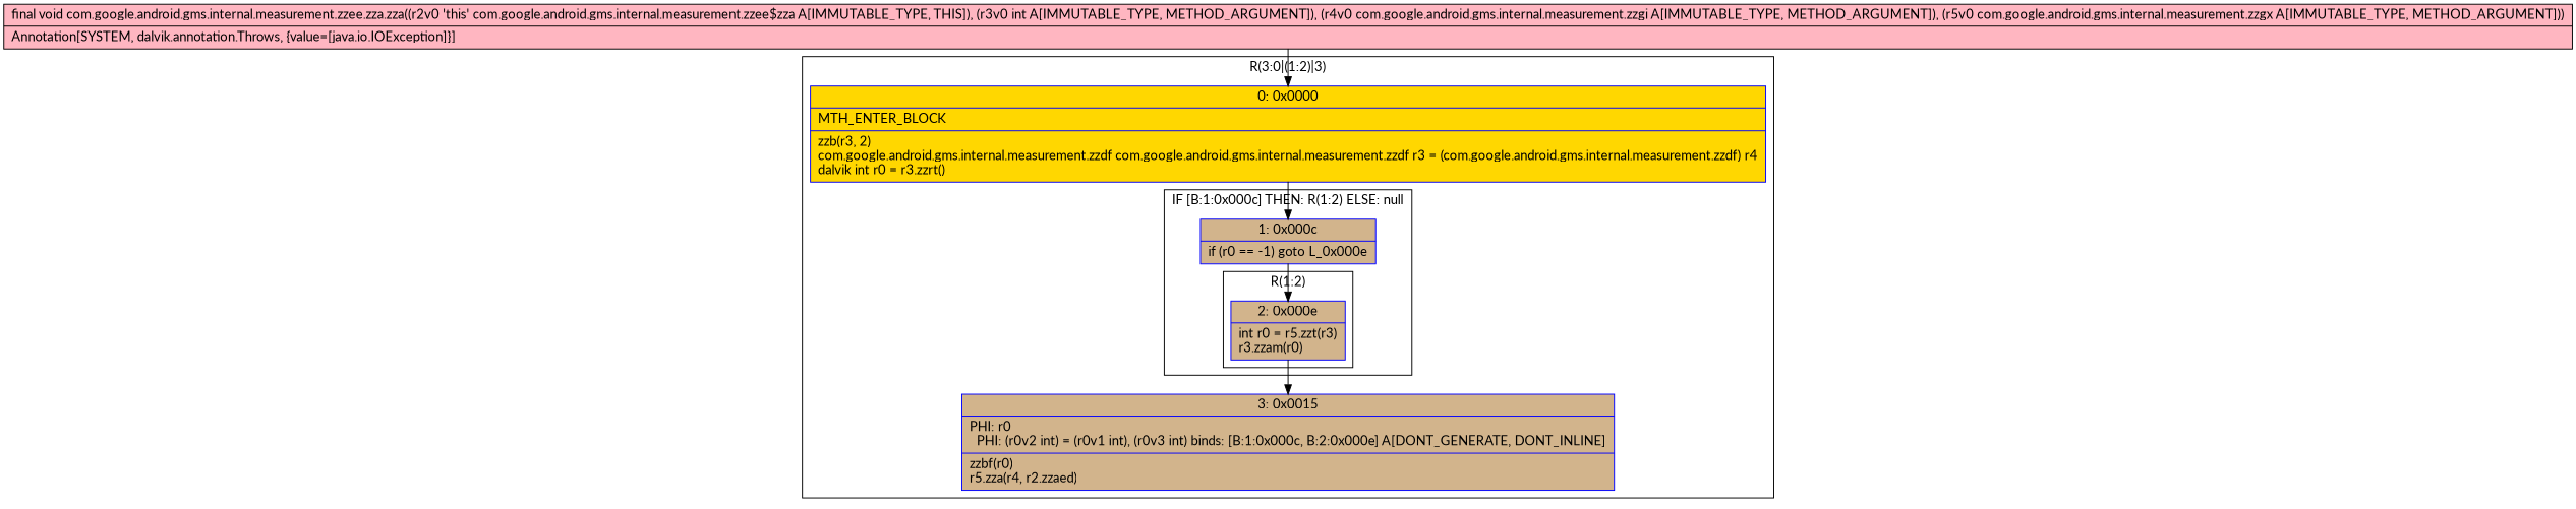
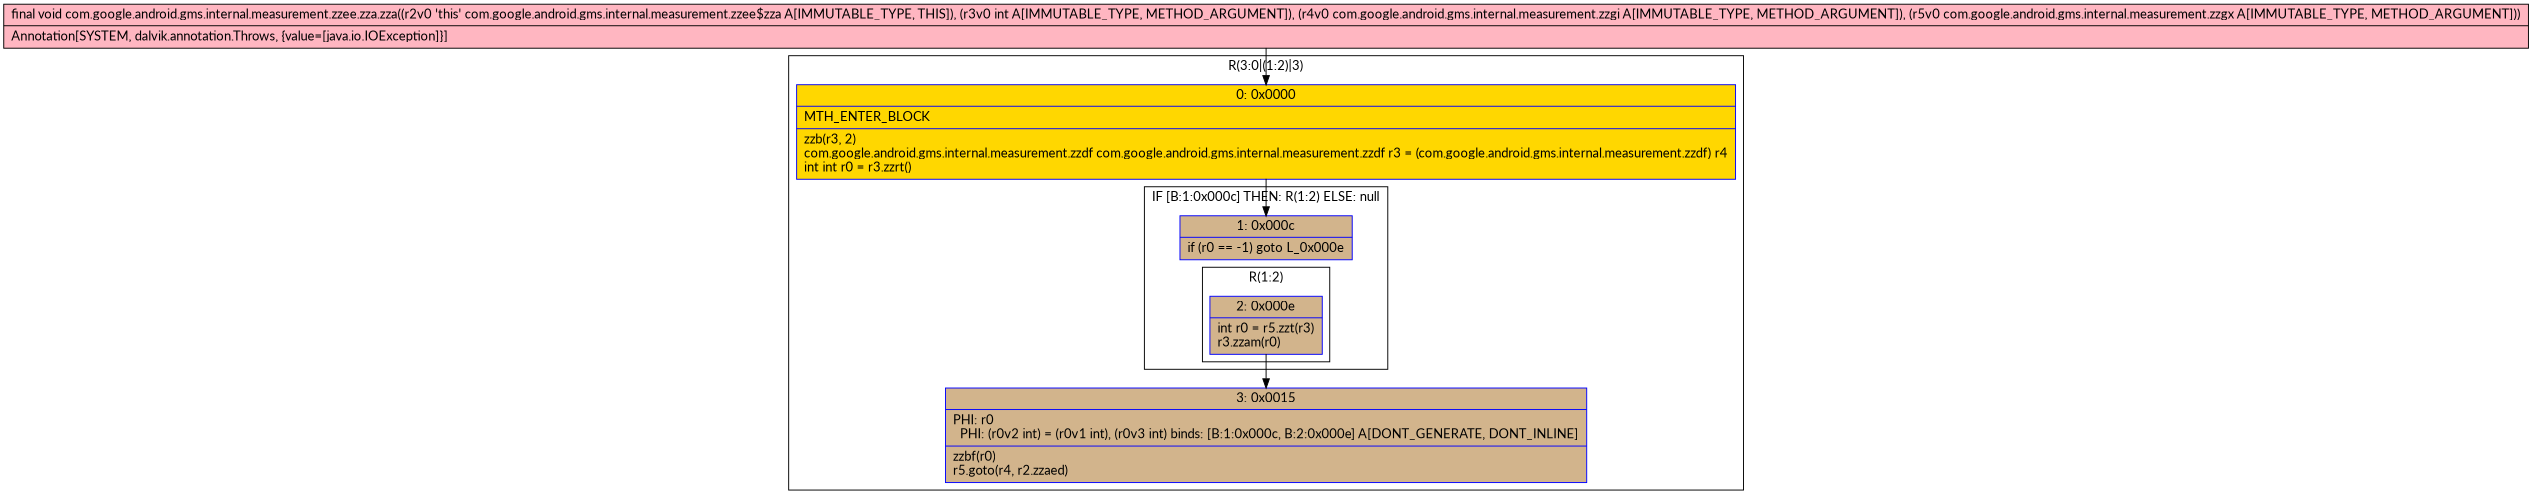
  digraph {
    fontname=Lato
    node [color=blue fillcolor=tan fontname=Lato shape=record style=filled]
    edge [fontname=Lato]
    n1 [label="{2\:\ 0x000e|int r0 = r5.zzt(r3)\lr3.zzam(r0)\l}"]
    n2 [label="{1\:\ 0x000c|if (r0 == \-1) goto L_0x000e\l}"]
-   n3 [fillcolor=gold label="{0\:\ 0x0000|MTH_ENTER_BLOCK\l|zzb(r3, 2)\lcom.google.android.gms.internal.measurement.zzdf com.google.android.gms.internal.measurement.zzdf r3 = (com.google.android.gms.internal.measurement.zzdf) r4\ldalvik int r0 = r3.zzrt()\l}"]
-   n4 [label="{3\:\ 0x0015|PHI: r0 \l  PHI: (r0v2 int) = (r0v1 int), (r0v3 int) binds: [B:1:0x000c, B:2:0x000e] A[DONT_GENERATE, DONT_INLINE]\l|zzbf(r0)\lr5.zza(r4, r2.zzaed)\l}"]
+   n3 [fillcolor=gold label="{0\:\ 0x0000|MTH_ENTER_BLOCK\l|zzb(r3, 2)\lcom.google.android.gms.internal.measurement.zzdf com.google.android.gms.internal.measurement.zzdf r3 = (com.google.android.gms.internal.measurement.zzdf) r4\lint int r0 = r3.zzrt()\l}"]
+   n4 [label="{3\:\ 0x0015|PHI: r0 \l  PHI: (r0v2 int) = (r0v1 int), (r0v3 int) binds: [B:1:0x000c, B:2:0x000e] A[DONT_GENERATE, DONT_INLINE]\l|zzbf(r0)\lr5.goto(r4, r2.zzaed)\l}"]
    n5 [fillcolor=lightpink label="{final void com.google.android.gms.internal.measurement.zzee.zza.zza((r2v0 'this' com.google.android.gms.internal.measurement.zzee$zza A[IMMUTABLE_TYPE, THIS]), (r3v0 int A[IMMUTABLE_TYPE, METHOD_ARGUMENT]), (r4v0 com.google.android.gms.internal.measurement.zzgi A[IMMUTABLE_TYPE, METHOD_ARGUMENT]), (r5v0 com.google.android.gms.internal.measurement.zzgx A[IMMUTABLE_TYPE, METHOD_ARGUMENT]))  | Annotation[SYSTEM, dalvik.annotation.Throws, \{value=[java.io.IOException]\}]\l}" color=""]
    subgraph cluster_1 {
      label="R(3:0|(1:2)|3)"
      n3
      n4
      subgraph cluster_2 {
        label="IF [B:1:0x000c] THEN: R(1:2) ELSE: null"
        n2
        subgraph cluster_3 {
          label="R(1:2)"
          n1
        }
      }
    }
    n1 -> n4
-   n2 -> n1
    n3 -> n2
    n5 -> n3
  }
